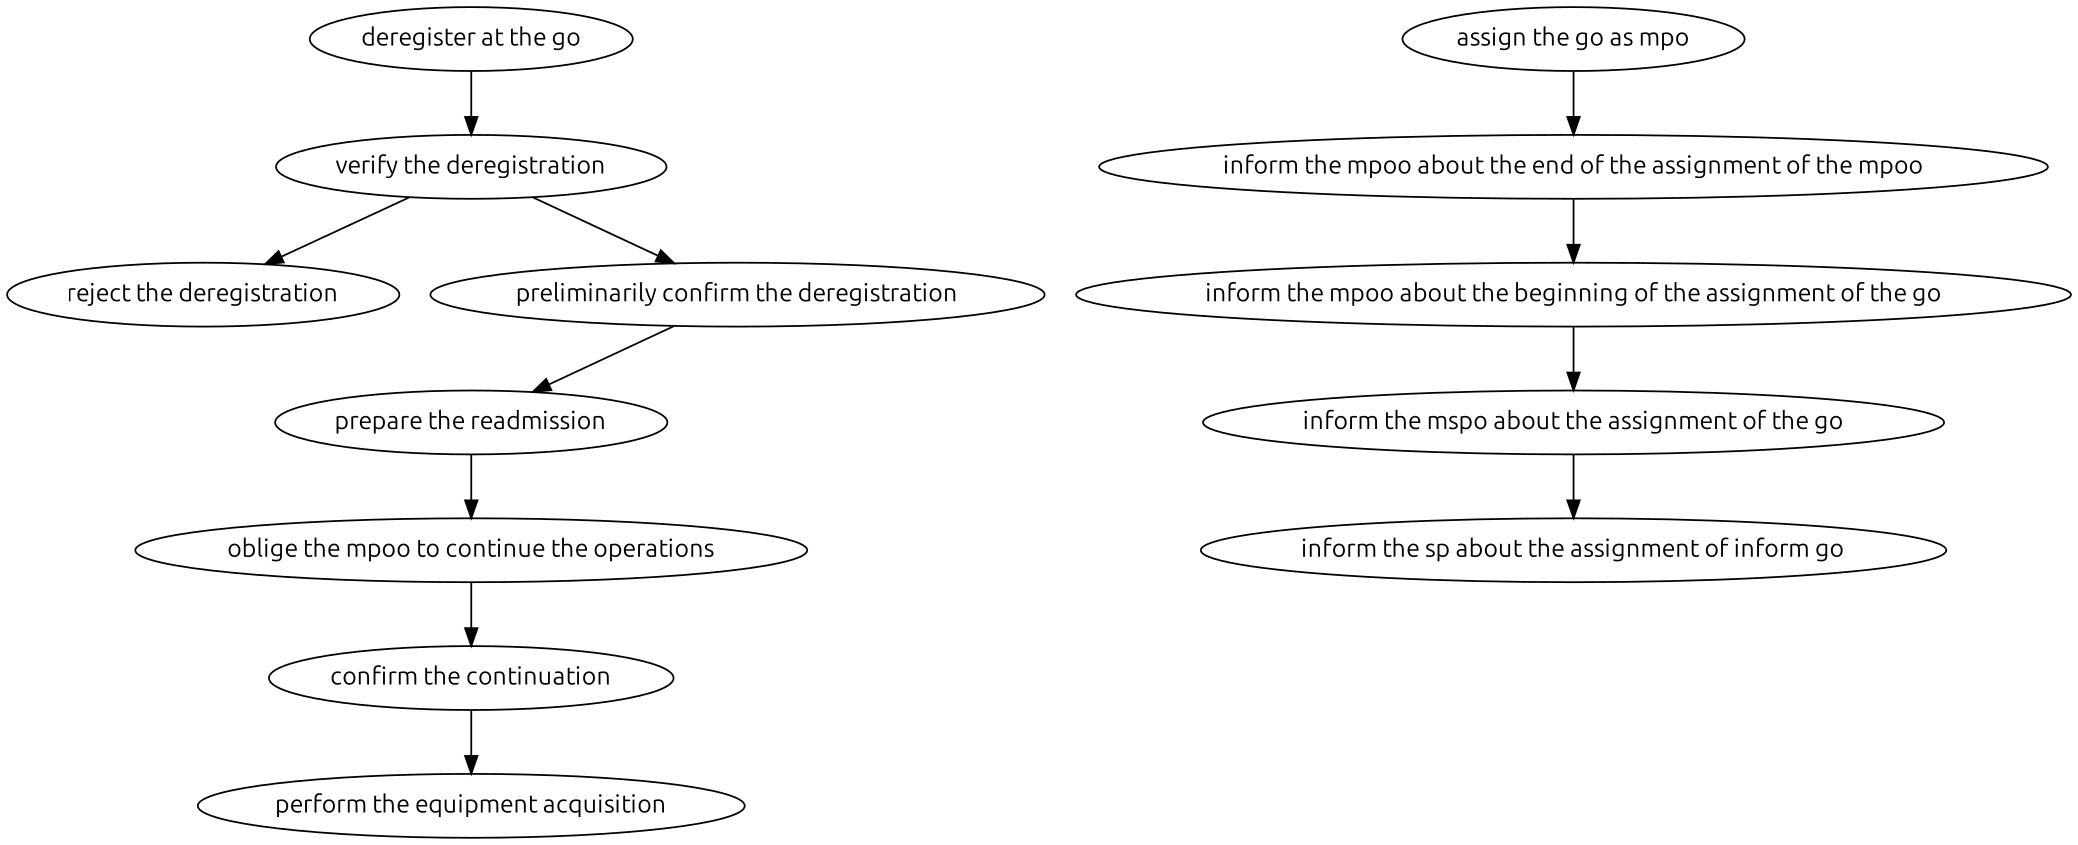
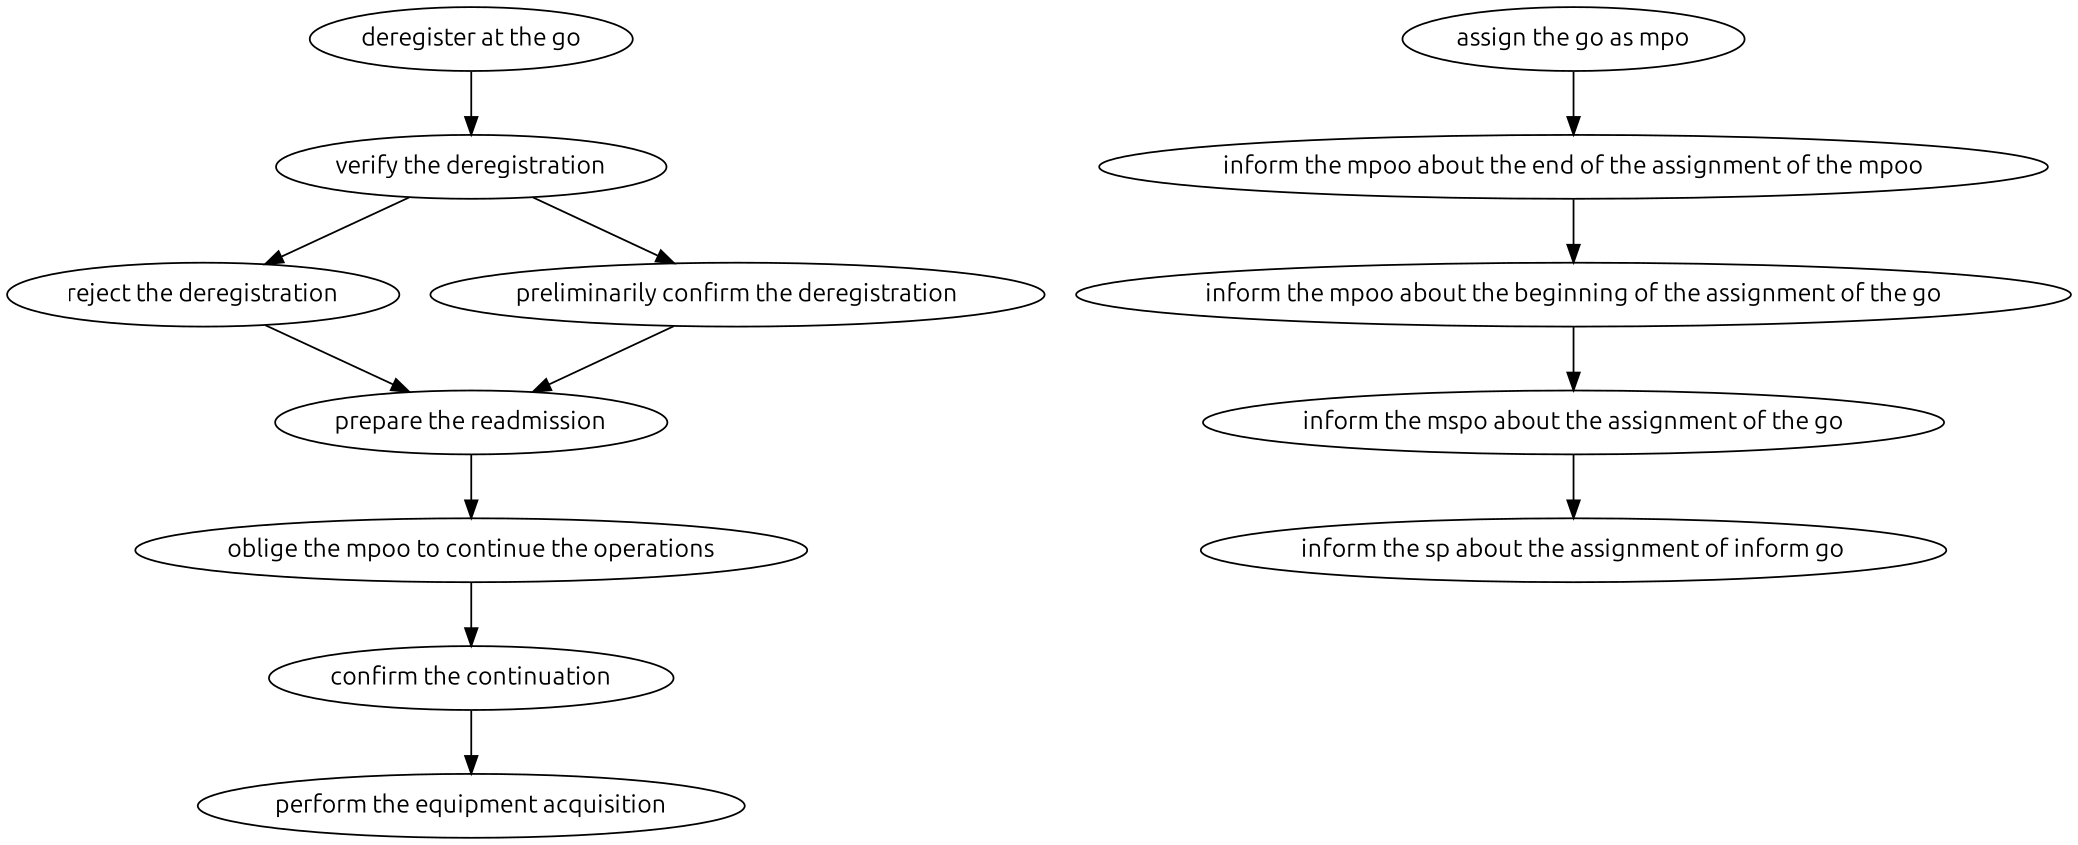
  strict digraph {
    fontname=Ubuntu
    node [fontname=Ubuntu]
    edge [attrs="{'type': 'flow', 'label': 'flow'}" fontname=Ubuntu]
    "deregister at the go" [attrs="{'type': 'Activity', 'label': 'deregister at the go'}"]
    "verify the deregistration" [attrs="{'type': 'Activity', 'label': 'verify the deregistration'}"]
    "reject the deregistration" [attrs="{'type': 'Activity', 'label': 'reject the deregistration'}"]
    "preliminarily confirm the deregistration" [attrs="{'type': 'Activity', 'label': 'preliminarily confirm the deregistration'}"]
    "prepare the readmission" [attrs="{'type': 'Activity', 'label': 'prepare the readmission'}"]
    "oblige the mpoo to continue the operations" [attrs="{'type': 'Activity', 'label': 'oblige the mpoo to continue the operations'}"]
    "confirm the continuation" [attrs="{'type': 'Activity', 'label': 'confirm the continuation'}"]
    "perform the equipment acquisition" [attrs="{'type': 'Activity', 'label': 'perform the equipment acquisition'}"]
    "assign the go as mpo" [attrs="{'type': 'Activity', 'label': 'assign the go as mpo'}"]
    "inform the mpoo about the end of the assignment of the mpoo" [attrs="{'type': 'Activity', 'label': 'inform the mpoo about the end of the assignment of the mpoo'}"]
    "inform the mpoo about the beginning of the assignment of the go" [attrs="{'type': 'Activity', 'label': 'inform the mpoo about the beginning of the assignment of the go'}"]
    "inform the mspo about the assignment of the go" [attrs="{'type': 'Activity', 'label': 'inform the mspo about the assignment of the go'}"]
    n13 [attrs="{'type': 'Activity', 'label': 'inform the sp about the assignment of the go'}" label="inform the sp about the assignment of inform go"]
    "deregister at the go" -> "verify the deregistration"
    "verify the deregistration" -> "reject the deregistration"
    "verify the deregistration" -> "preliminarily confirm the deregistration"
+   "reject the deregistration" -> "prepare the readmission"
    "preliminarily confirm the deregistration" -> "prepare the readmission"
    "prepare the readmission" -> "oblige the mpoo to continue the operations"
    "oblige the mpoo to continue the operations" -> "confirm the continuation"
    "confirm the continuation" -> "perform the equipment acquisition"
    "assign the go as mpo" -> "inform the mpoo about the end of the assignment of the mpoo"
    "inform the mpoo about the end of the assignment of the mpoo" -> "inform the mpoo about the beginning of the assignment of the go"
    "inform the mpoo about the beginning of the assignment of the go" -> "inform the mspo about the assignment of the go"
    "inform the mspo about the assignment of the go" -> n13
  }
